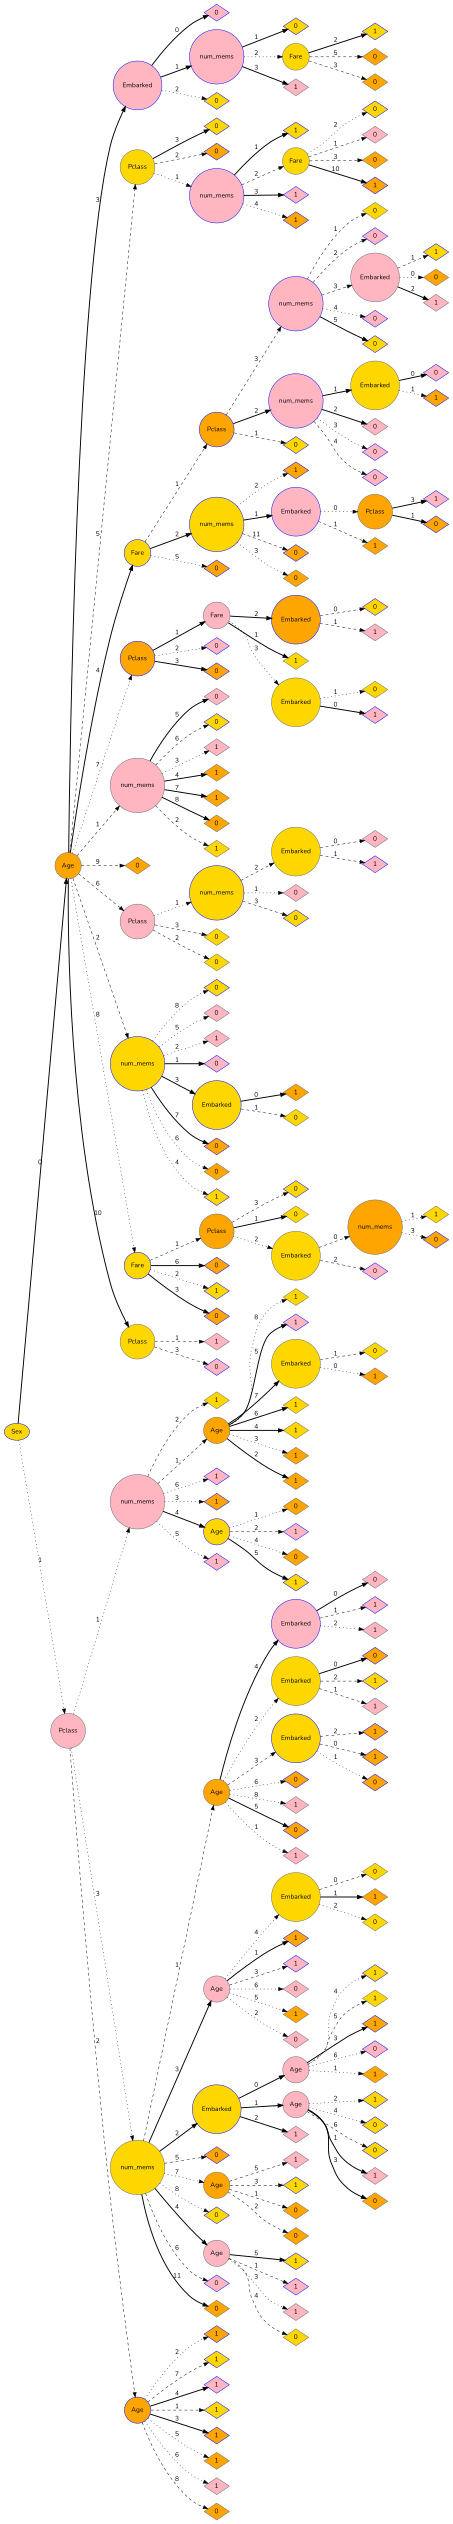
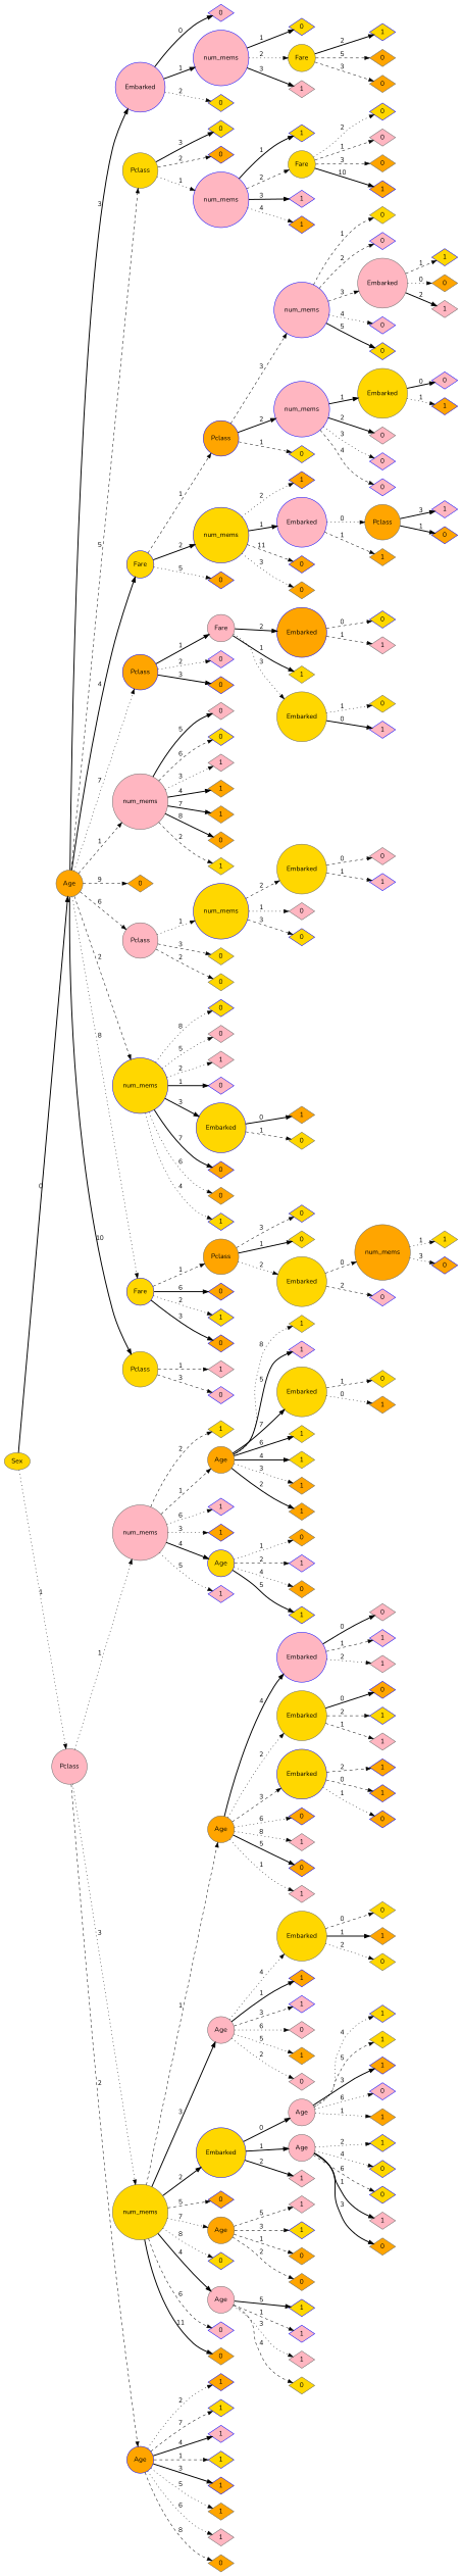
  digraph {
    rankdir=LR
    fontname=Nunito
    node [style=filled fillcolor=gold color=blue fontname=Nunito shape=diamond]
    edge [style=bold fontname=Nunito]
-   n1 [label=Sex shape=""]
+   n1 [label=Sex color=gray40 shape=""]
    n2 [label=Age shape=circle fillcolor=orange color=gray40]
    n3 [label=Pclass shape=circle fillcolor=lightpink color=gray40]
    n4 [label=Embarked shape=circle fillcolor=lightpink]
    n5 [label=Pclass shape=circle color=gray40]
    n6 [label=Fare shape=circle]
    n7 [label=Pclass shape=circle fillcolor=orange]
    n8 [label=num_mems shape=circle fillcolor=lightpink color=gray40]
    n9 [label=0 fillcolor=orange color=gray40]
    n10 [label=Pclass shape=circle fillcolor=lightpink color=gray40]
    n11 [label=num_mems shape=circle]
    n12 [label=Fare shape=circle]
    n13 [label=Pclass shape=circle color=gray40]
    n14 [label=0 fillcolor=lightpink]
    n15 [label=num_mems shape=circle fillcolor=lightpink]
    n16 [label=0]
    n17 [label=0]
    n18 [label=Fare shape=circle color=gray40]
    n19 [label=1 fillcolor=lightpink color=gray40]
    n20 [label=1]
    n21 [label=0 fillcolor=orange color=gray40]
    n22 [label=0 fillcolor=orange color=gray40]
    n23 [label=0]
    n24 [label=0 fillcolor=orange]
    n25 [label=num_mems shape=circle fillcolor=lightpink]
    n26 [label=1]
    n27 [label=Fare shape=circle color=gray40]
    n28 [label=1 fillcolor=lightpink]
    n29 [label=1 fillcolor=orange]
    n30 [label=0]
    n31 [label=0 fillcolor=lightpink color=gray40]
    n32 [label=0 fillcolor=orange color=gray40]
    n33 [label=1 fillcolor=orange]
    n34 [label=Pclass shape=circle fillcolor=orange]
    n35 [label=num_mems shape=circle]
    n36 [label=0 fillcolor=orange]
    n37 [label=num_mems shape=circle fillcolor=lightpink]
    n38 [label=num_mems shape=circle fillcolor=lightpink]
    n39 [label=0]
    n40 [label=0 color=gray40]
    n41 [label=0 fillcolor=lightpink]
    n42 [label=Embarked shape=circle fillcolor=lightpink color=gray40]
    n43 [label=0 fillcolor=lightpink]
    n44 [label=0]
    n45 [label=1]
    n46 [label=0 fillcolor=orange color=gray40]
    n47 [label=1 fillcolor=lightpink color=gray40]
    n48 [label=Embarked shape=circle color=gray40]
    n49 [label=0 fillcolor=lightpink color=gray40]
    n50 [label=0 fillcolor=lightpink]
    n51 [label=0 fillcolor=lightpink]
    n52 [label=0 fillcolor=lightpink]
    n53 [label=1 fillcolor=orange]
    n54 [label=1 fillcolor=orange]
    n55 [label=Embarked shape=circle fillcolor=lightpink]
    n56 [label=0 fillcolor=orange]
    n57 [label=0 fillcolor=orange color=gray40]
    n58 [label=Pclass shape=circle fillcolor=orange color=gray40]
    n59 [label=1 fillcolor=orange color=gray40]
    n60 [label=1 fillcolor=lightpink]
    n61 [label=0 fillcolor=orange]
    n62 [label=Fare shape=circle fillcolor=lightpink color=gray40]
    n63 [label=0 fillcolor=lightpink]
    n64 [label=0 fillcolor=orange]
    n65 [label=Embarked shape=circle fillcolor=orange]
    n66 [label=1 color=gray40]
    n67 [label=Embarked shape=circle color=gray40]
    n68 [label=0]
    n69 [label=1 fillcolor=lightpink color=gray40]
    n70 [label=0 color=gray40]
    n71 [label=1 fillcolor=lightpink]
    n72 [label=0 fillcolor=lightpink color=gray40]
    n73 [label=0]
    n74 [label=1 fillcolor=lightpink color=gray40]
    n75 [label=1 fillcolor=orange color=gray40]
    n76 [label=1 fillcolor=orange color=gray40]
    n77 [label=0 fillcolor=orange color=gray40]
    n78 [label=1 color=gray40]
    n79 [label=num_mems shape=circle]
    n80 [label=0 color=gray40]
    n81 [label=0 color=gray40]
    n82 [label=Embarked shape=circle color=gray40]
    n83 [label=0 fillcolor=lightpink color=gray40]
    n84 [label=0]
    n85 [label=0 fillcolor=lightpink color=gray40]
    n86 [label=1 fillcolor=lightpink]
    n87 [label=0]
    n88 [label=0 fillcolor=lightpink color=gray40]
    n89 [label=1 fillcolor=lightpink color=gray40]
    n90 [label=0 fillcolor=lightpink]
    n91 [label=Embarked shape=circle]
    n92 [label=0 fillcolor=orange]
    n93 [label=0 fillcolor=orange color=gray40]
    n94 [label=1]
    n95 [label=1 fillcolor=orange color=gray40]
    n96 [label=0 color=gray40]
    n97 [label=Pclass shape=circle fillcolor=orange color=gray40]
    n98 [label=0 fillcolor=orange]
    n99 [label=1]
    n100 [label=0 fillcolor=orange]
    n101 [label=0]
    n102 [label=0 color=gray40]
    n103 [label=Embarked shape=circle color=gray40]
    n104 [label=num_mems shape=circle fillcolor=orange color=gray40]
    n105 [label=0 fillcolor=lightpink]
    n106 [label=1 color=gray40]
    n107 [label=0 fillcolor=orange]
    n108 [label=1 fillcolor=lightpink color=gray40]
    n109 [label=0 fillcolor=lightpink]
    n110 [label=num_mems shape=circle fillcolor=lightpink color=gray40]
    n111 [label=num_mems shape=circle color=gray40]
    n112 [label=Age shape=circle fillcolor=orange]
    n113 [label=1 color=gray40]
    n114 [label=Age shape=circle fillcolor=orange color=gray40]
    n115 [label=1 fillcolor=lightpink]
    n116 [label=1 fillcolor=orange]
    n117 [label=Age shape=circle]
    n118 [label=1 fillcolor=lightpink]
    n119 [label=1 color=gray40]
    n120 [label=1 fillcolor=lightpink]
    n121 [label=Embarked shape=circle color=gray40]
    n122 [label=1 color=gray40]
    n123 [label=1 color=gray40]
    n124 [label=1 fillcolor=orange color=gray40]
    n125 [label=1 fillcolor=orange color=gray40]
    n126 [label=0 color=gray40]
    n127 [label=1 fillcolor=orange color=gray40]
    n128 [label=0 fillcolor=orange color=gray40]
    n129 [label=1 fillcolor=lightpink]
    n130 [label=0 fillcolor=orange color=gray40]
    n131 [label=1]
    n132 [label=Age shape=circle fillcolor=orange color=gray40]
    n133 [label=Age shape=circle fillcolor=lightpink color=gray40]
    n134 [label=Embarked shape=circle]
    n135 [label=0 fillcolor=orange]
    n136 [label=Age shape=circle fillcolor=orange color=gray40]
    n137 [label=0]
    n138 [label=Age shape=circle fillcolor=lightpink color=gray40]
    n139 [label=0 fillcolor=lightpink]
    n140 [label=0 fillcolor=orange color=gray40]
    n141 [label=Embarked shape=circle fillcolor=lightpink]
    n142 [label=Embarked shape=circle color=gray40]
    n143 [label=Embarked shape=circle]
    n144 [label=0 fillcolor=orange]
    n145 [label=1 fillcolor=lightpink color=gray40]
    n146 [label=0 fillcolor=orange]
    n147 [label=1 fillcolor=lightpink color=gray40]
    n148 [label=0 fillcolor=lightpink color=gray40]
    n149 [label=1 fillcolor=lightpink]
    n150 [label=1 fillcolor=lightpink color=gray40]
    n151 [label=0 fillcolor=orange]
    n152 [label=1]
    n153 [label=1 fillcolor=lightpink color=gray40]
    n154 [label=1 fillcolor=orange]
    n155 [label=1 fillcolor=orange]
    n156 [label=0 fillcolor=orange]
    n157 [label=Embarked shape=circle color=gray40]
    n158 [label=1 fillcolor=orange]
    n159 [label=1 fillcolor=lightpink]
    n160 [label=0 fillcolor=lightpink color=gray40]
    n161 [label=1 fillcolor=orange color=gray40]
    n162 [label=0 fillcolor=lightpink color=gray40]
    n163 [label=0 color=gray40]
    n164 [label=1 fillcolor=orange color=gray40]
    n165 [label=0 color=gray40]
    n166 [label=Age shape=circle fillcolor=lightpink color=gray40]
    n167 [label=Age shape=circle fillcolor=lightpink color=gray40]
    n168 [label=1 fillcolor=lightpink color=gray40]
    n169 [label=1]
    n170 [label=1 color=gray40]
    n171 [label=1 fillcolor=orange]
    n172 [label=0 fillcolor=lightpink]
    n173 [label=1 fillcolor=orange color=gray40]
    n174 [label=1]
    n175 [label=0]
    n176 [label=0]
    n177 [label=1 fillcolor=lightpink color=gray40]
    n178 [label=0 fillcolor=orange color=gray40]
    n179 [label=1 fillcolor=lightpink color=gray40]
    n180 [label=1]
    n181 [label=0 fillcolor=orange color=gray40]
    n182 [label=0 fillcolor=orange color=gray40]
    n183 [label=1]
    n184 [label=1 fillcolor=lightpink]
    n185 [label=1 fillcolor=lightpink color=gray40]
    n186 [label=0 color=gray40]
    n187 [label=1 fillcolor=orange]
    n188 [label=1]
    n189 [label=1 fillcolor=lightpink]
    n190 [label=1]
    n191 [label=1 fillcolor=orange]
    n192 [label=1 fillcolor=orange color=gray40]
    n193 [label=1 fillcolor=lightpink color=gray40]
    n194 [label=0 fillcolor=orange color=gray40]
    n1 -> n2 [label=0]
    n1 -> n3 [label=1 style=dotted]
    n2 -> n4 [label=3]
    n2 -> n5 [label=5 style=dashed]
    n2 -> n6 [label=4]
    n2 -> n7 [label=7 style=dotted]
    n2 -> n8 [label=1 style=dashed]
    n2 -> n9 [label=9 style=dashed]
    n2 -> n10 [label=6 style=dashed]
    n2 -> n11 [label=2 style=dashed]
    n2 -> n12 [label=8 style=dotted]
    n2 -> n13 [label=10]
    n3 -> n110 [label=1 style=dotted]
    n3 -> n111 [label=3 style=dotted]
    n3 -> n112 [label=2 style=dashed]
    n4 -> n14 [label=0]
    n4 -> n15 [label=1]
    n4 -> n16 [label=2 style=dotted]
    n5 -> n23 [label=3]
    n5 -> n24 [label=2 style=dashed]
    n5 -> n25 [label=1 style=dotted]
    n6 -> n34 [label=1 style=dashed]
    n6 -> n35 [label=2]
    n6 -> n36 [label=5 style=dotted]
    n7 -> n62 [label=1]
    n7 -> n63 [label=2 style=dotted]
    n7 -> n64 [label=3]
    n8 -> n72 [label=5]
    n8 -> n73 [label=6 style=dashed]
    n8 -> n74 [label=3 style=dotted]
    n8 -> n75 [label=4]
    n8 -> n76 [label=7]
    n8 -> n77 [label=8]
    n8 -> n78 [label=2 style=dashed]
    n10 -> n79 [label=1 style=dotted]
    n10 -> n80 [label=3 style=dashed]
    n10 -> n81 [label=2 style=dashed]
    n11 -> n87 [label=8 style=dotted]
    n11 -> n88 [label=5 style=dotted]
    n11 -> n89 [label=2 style=dotted]
    n11 -> n90 [label=1]
    n11 -> n91 [label=3]
    n11 -> n92 [label=7]
    n11 -> n93 [label=6 style=dotted]
    n11 -> n94 [label=4 style=dotted]
    n12 -> n97 [label=1 style=dashed]
    n12 -> n98 [label=6]
    n12 -> n99 [label=2 style=dotted]
    n12 -> n100 [label=3]
    n13 -> n108 [label=1 style=dashed]
    n13 -> n109 [label=3 style=dashed]
    n15 -> n17 [label=1]
    n15 -> n18 [label=2 style=dotted]
    n15 -> n19 [label=3]
    n18 -> n20 [label=2]
    n18 -> n21 [label=5 style=dashed]
    n18 -> n22 [label=3 style=dashed]
    n25 -> n26 [label=1]
    n25 -> n27 [label=2 style=dashed]
    n25 -> n28 [label=3]
    n25 -> n29 [label=4 style=dotted]
    n27 -> n30 [label=2 style=dotted]
    n27 -> n31 [label=1 style=dashed]
    n27 -> n32 [label=3 style=dashed]
    n27 -> n33 [label=10]
    n34 -> n37 [label=3 style=dashed]
    n34 -> n38 [label=2]
    n34 -> n39 [label=1 style=dashed]
    n35 -> n54 [label=2 style=dotted]
    n35 -> n55 [label=1]
    n35 -> n56 [label=11 style=dashed]
    n35 -> n57 [label=3 style=dotted]
    n37 -> n40 [label=1 style=dashed]
    n37 -> n41 [label=2 style=dashed]
    n37 -> n42 [label=3 style=dashed]
    n37 -> n43 [label=4 style=dotted]
    n37 -> n44 [label=5]
    n38 -> n48 [label=1]
    n38 -> n49 [label=2]
    n38 -> n50 [label=3 style=dotted]
    n38 -> n51 [label=4 style=dashed]
    n42 -> n45 [label=1 style=dashed]
    n42 -> n46 [label=0 style=dotted]
    n42 -> n47 [label=2]
    n48 -> n52 [label=0]
    n48 -> n53 [label=1 style=dotted]
    n55 -> n58 [label=0 style=dotted]
    n55 -> n59 [label=1 style=dashed]
    n58 -> n60 [label=3]
    n58 -> n61 [label=1]
    n62 -> n65 [label=2]
    n62 -> n66 [label=1]
    n62 -> n67 [label=3 style=dotted]
    n65 -> n68 [label=0 style=dashed]
    n65 -> n69 [label=1 style=dashed]
    n67 -> n70 [label=1 style=dotted]
    n67 -> n71 [label=0]
    n79 -> n82 [label=2 style=dashed]
    n79 -> n83 [label=1 style=dotted]
    n79 -> n84 [label=3 style=dashed]
    n82 -> n85 [label=0 style=dashed]
    n82 -> n86 [label=1 style=dashed]
    n91 -> n95 [label=0]
    n91 -> n96 [label=1 style=dashed]
    n97 -> n101 [label=3 style=dashed]
    n97 -> n102 [label=1]
    n97 -> n103 [label=2 style=dotted]
    n103 -> n104 [label=0 style=dashed]
    n103 -> n105 [label=2 style=dashed]
    n104 -> n106 [label=1 style=dotted]
    n104 -> n107 [label=3 style=dotted]
    n110 -> n113 [label=2 style=dashed]
    n110 -> n114 [label=1 style=dashed]
    n110 -> n115 [label=6 style=dotted]
    n110 -> n116 [label=3 style=dotted]
    n110 -> n117 [label=4]
    n110 -> n118 [label=5 style=dotted]
    n111 -> n132 [label=1 style=dashed]
    n111 -> n133 [label=3]
    n111 -> n134 [label=2]
    n111 -> n135 [label=5 style=dashed]
    n111 -> n136 [label=7 style=dotted]
    n111 -> n137 [label=8 style=dotted]
    n111 -> n138 [label=4]
    n111 -> n139 [label=6 style=dashed]
    n111 -> n140 [label=11]
    n112 -> n187 [label=2 style=dotted]
    n112 -> n188 [label=7 style=dashed]
    n112 -> n189 [label=4]
    n112 -> n190 [label=1 style=dashed]
    n112 -> n191 [label=3]
    n112 -> n192 [label=5 style=dotted]
    n112 -> n193 [label=6 style=dotted]
    n112 -> n194 [label=8 style=dashed]
    n114 -> n119 [label=8 style=dotted]
    n114 -> n120 [label=5]
    n114 -> n121 [label=7]
    n114 -> n122 [label=6]
    n114 -> n123 [label=4]
    n114 -> n124 [label=3 style=dotted]
    n114 -> n125 [label=2]
    n117 -> n128 [label=1 style=dotted]
    n117 -> n129 [label=2 style=dashed]
    n117 -> n130 [label=4 style=dotted]
    n117 -> n131 [label=5]
    n121 -> n126 [label=1 style=dashed]
    n121 -> n127 [label=0 style=dotted]
    n132 -> n141 [label=4]
    n132 -> n142 [label=2 style=dotted]
    n132 -> n143 [label=3 style=dashed]
    n132 -> n144 [label=6 style=dotted]
    n132 -> n145 [label=8 style=dotted]
    n132 -> n146 [label=5]
    n132 -> n147 [label=1 style=dotted]
    n133 -> n157 [label=4 style=dotted]
    n133 -> n158 [label=1]
    n133 -> n159 [label=3 style=dashed]
    n133 -> n160 [label=6 style=dotted]
    n133 -> n161 [label=5 style=dotted]
    n133 -> n162 [label=2 style=dotted]
    n134 -> n166 [label=0]
    n134 -> n167 [label=1]
    n134 -> n168 [label=2]
    n136 -> n179 [label=5 style=dashed]
    n136 -> n180 [label=3 style=dashed]
    n136 -> n181 [label=1 style=dashed]
    n136 -> n182 [label=2 style=dashed]
    n138 -> n183 [label=5]
    n138 -> n184 [label=1 style=dashed]
    n138 -> n185 [label=3 style=dotted]
    n138 -> n186 [label=4 style=dashed]
    n141 -> n148 [label=0]
    n141 -> n149 [label=1 style=dashed]
    n141 -> n150 [label=2 style=dotted]
    n142 -> n151 [label=0]
    n142 -> n152 [label=2 style=dashed]
    n142 -> n153 [label=1 style=dashed]
    n143 -> n154 [label=2 style=dashed]
    n143 -> n155 [label=0 style=dashed]
    n143 -> n156 [label=1 style=dotted]
    n157 -> n163 [label=0 style=dashed]
    n157 -> n164 [label=1]
    n157 -> n165 [label=2 style=dotted]
    n166 -> n169 [label=4 style=dotted]
    n166 -> n170 [label=5 style=dashed]
    n166 -> n171 [label=3]
    n166 -> n172 [label=6 style=dotted]
    n166 -> n173 [label=1 style=dotted]
    n167 -> n174 [label=2 style=dotted]
    n167 -> n175 [label=4 style=dotted]
    n167 -> n176 [label=6 style=dashed]
    n167 -> n177 [label=1]
    n167 -> n178 [label=3]
  }
